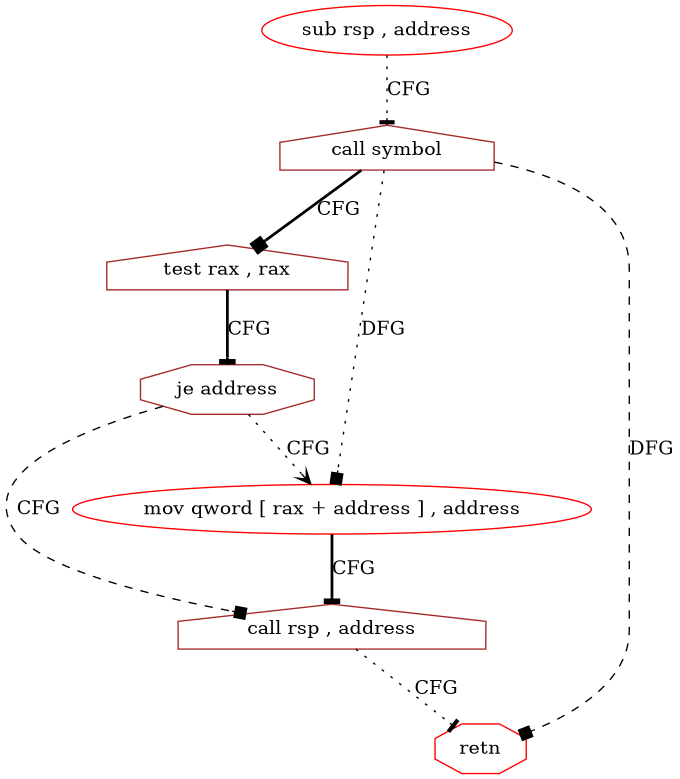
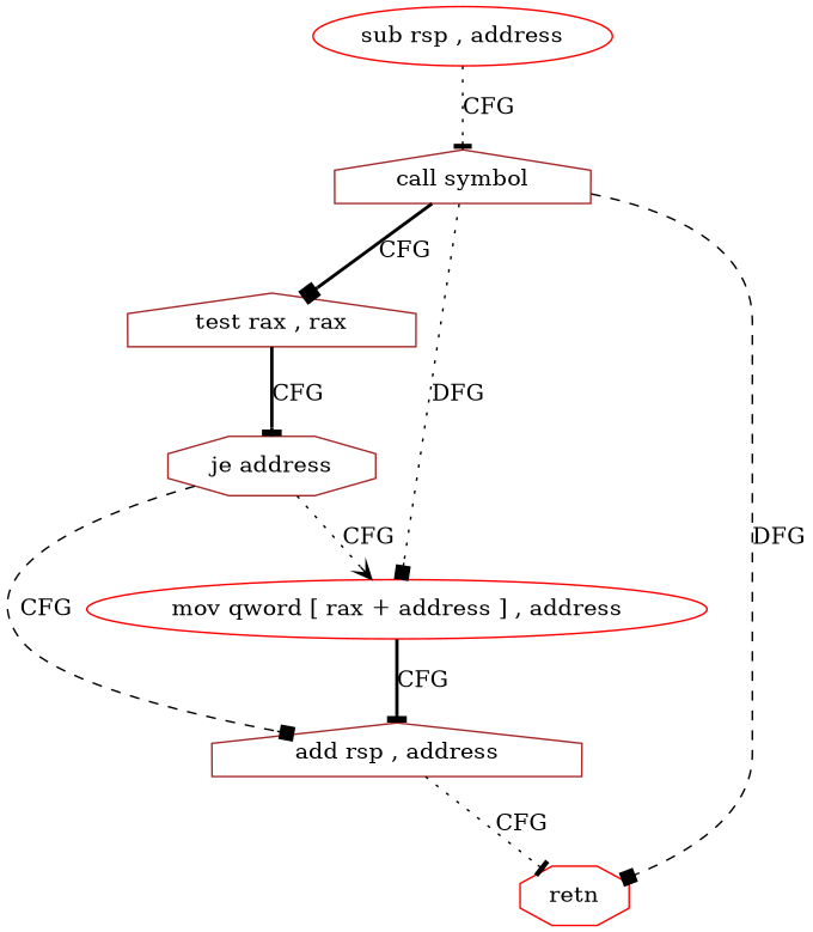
  digraph {
    node [color=brown shape=house]
    edge [arrowhead=tee style=dotted]
    n1 [color=red label="sub rsp , address" shape=ellipse]
    n2 [label="call symbol"]
    n3 [label="test rax , rax"]
    n4 [color=red label="mov qword [ rax + address ] , address" shape=ellipse]
    n5 [color=red label=retn shape=octagon]
    n6 [label="je address" shape=octagon]
-   n7 [label="call rsp , address"]
+   n7 [label="add rsp , address"]
    n1 -> n2 [label=CFG]
    n2 -> n3 [arrowhead=box label=CFG style=bold]
    n2 -> n4 [arrowhead=box label=DFG]
    n2 -> n5 [arrowhead=box label=DFG style=dashed]
    n3 -> n6 [label=CFG style=bold]
    n4 -> n7 [label=CFG style=bold]
    n6 -> n4 [arrowhead=vee label=CFG]
    n6 -> n7 [arrowhead=box label=CFG style=dashed]
    n7 -> n5 [label=CFG]
  }
